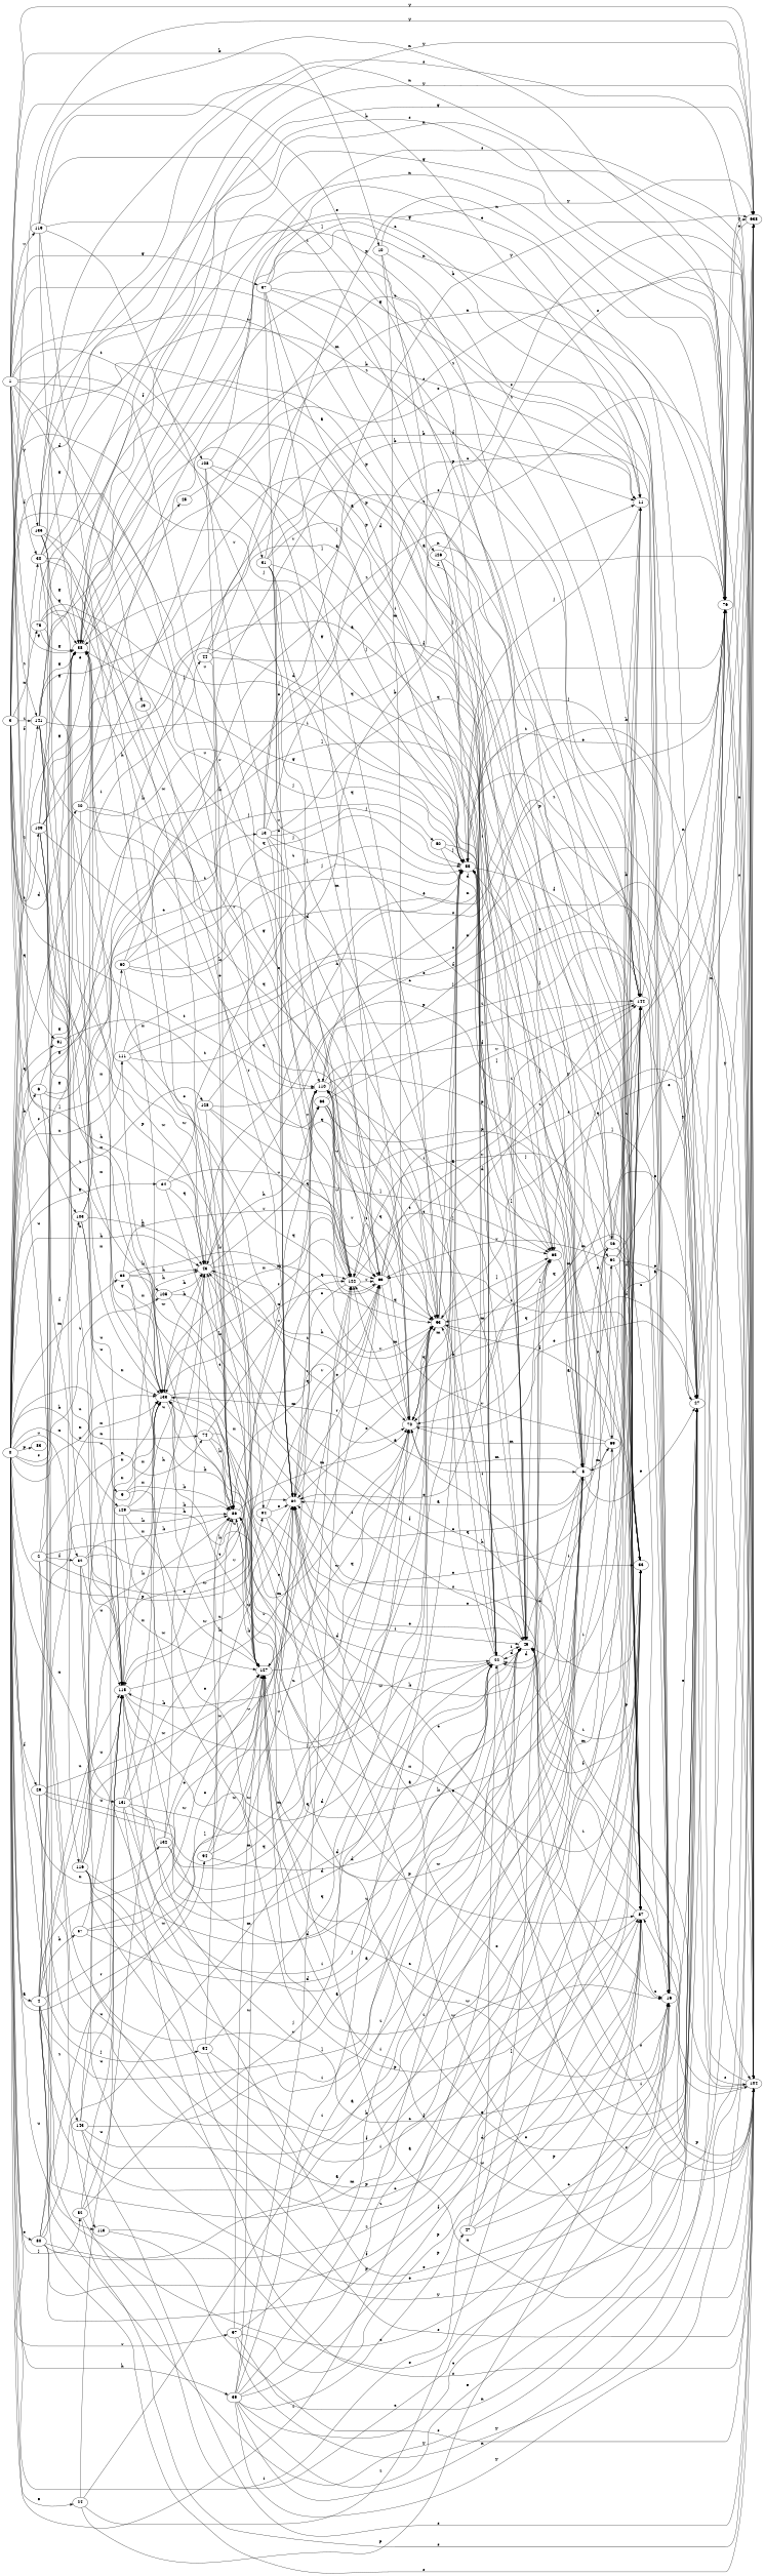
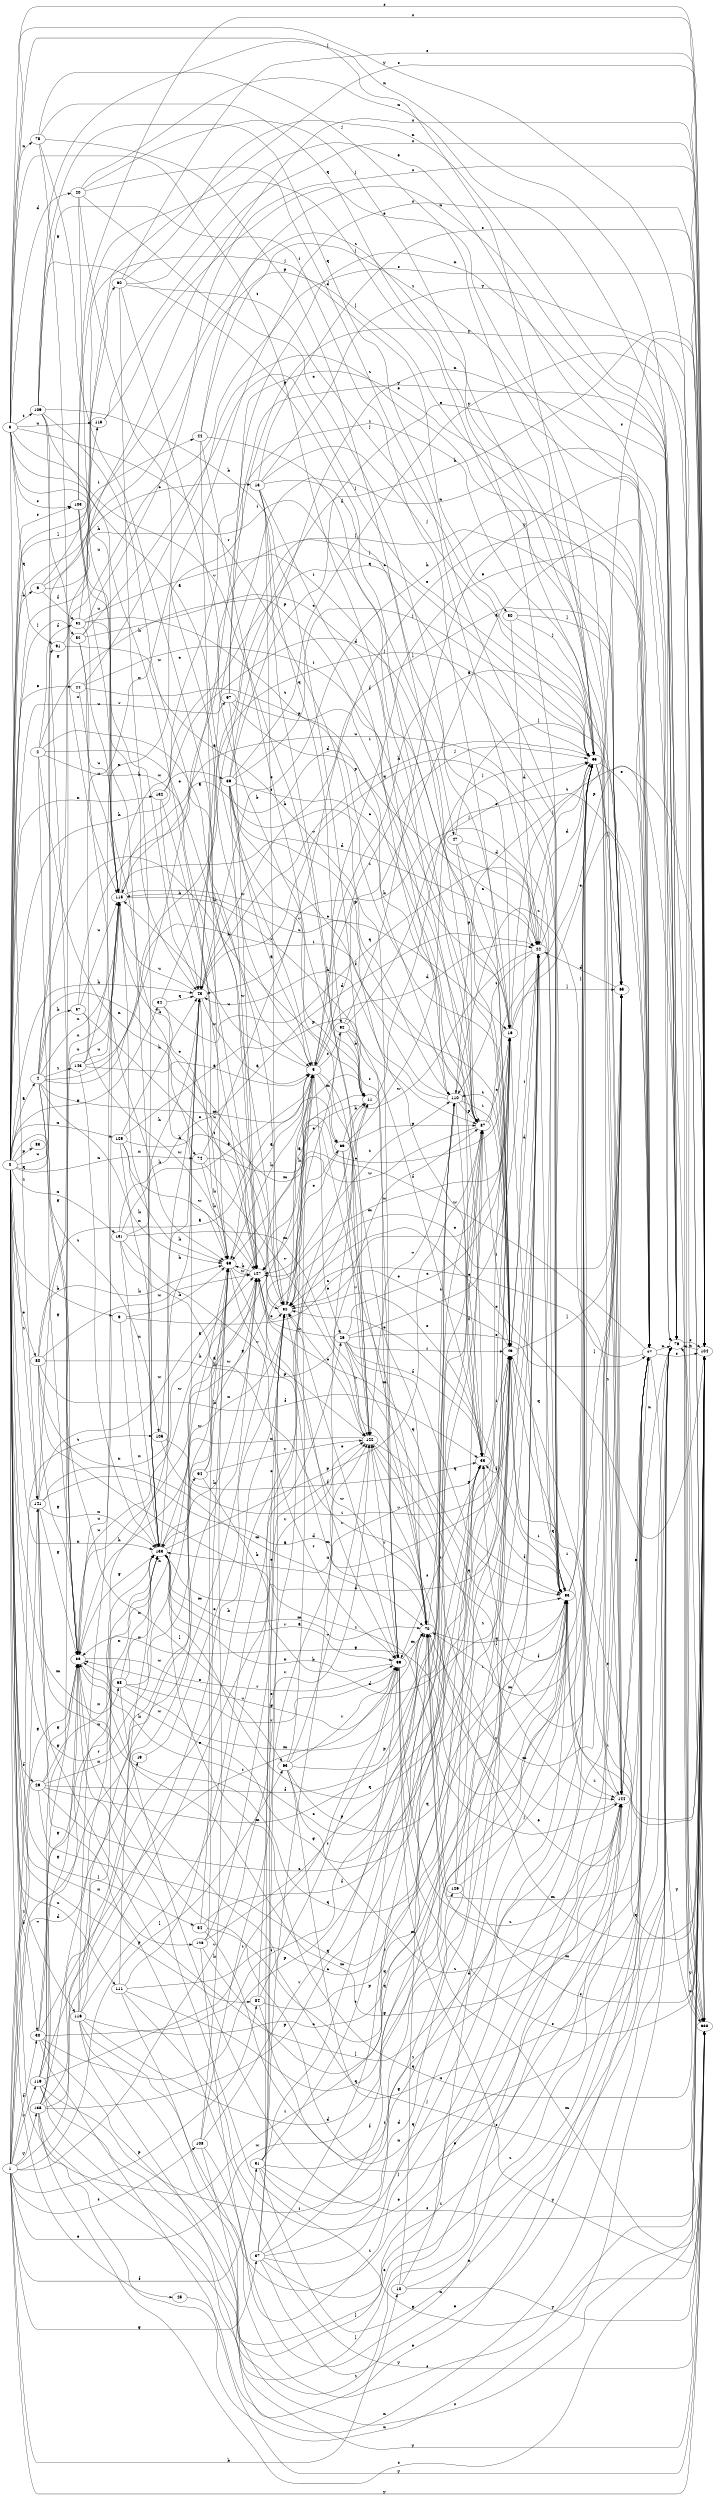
  strict digraph {
    rankdir=LR
    0
    4
    6
    9
    24
    25
    29
    30
    34
    39
    43
    44
    47
    49
    50
    52
    54
    60
    68
    74
    80
    83
    84
    91
    94
    97
    103
    105
    111
    113
    116
    128
    129
    131
    132
    133
    141
    38
    63
    69
    n41 [label=638]
    82
    104
    11
    57
    59
    65
    115
    143
    32
    13
    144
    16
    87
    27
    127
    70
    33
    93
    99
    110
    55
    122
    5
    76
    22
    1
    10
    19
    26
    31
    37
    108
    119
    126
    135
    2
    92
    3
    20
    75
    109
    0 -> 4 [label=a]
    0 -> 6 [label=b]
    0 -> 9 [label=b]
    0 -> 24 [label=e]
    0 -> 25 [label=e]
    0 -> 29 [label=f]
    0 -> 30 [label=f]
    0 -> 34 [label=g]
    0 -> 39 [label=h]
    0 -> 43 [label=h]
    0 -> 44 [label=i]
    0 -> 47 [label=i]
    0 -> 49 [label=i]
    0 -> 50 [label=j]
    0 -> 52 [label=j]
    0 -> 54 [label=j]
    0 -> 60 [label=l]
    0 -> 68 [label=m]
    0 -> 74 [label=n]
    0 -> 80 [label=o]
    0 -> 83 [label=p]
    0 -> 84 [label=p]
    0 -> 91 [label=q]
    0 -> 94 [label=r]
    0 -> 97 [label=r]
    0 -> 103 [label=s]
    0 -> 105 [label=t]
    0 -> 111 [label=u]
    0 -> 113 [label=u]
    0 -> 116 [label=v]
    0 -> 128 [label=x]
    0 -> 129 [label=x]
    0 -> 131 [label=x]
    0 -> 132 [label=x]
    0 -> 133 [label=x]
    0 -> 141 [label=z]
    4 -> 38 [label=g]
    4 -> 63 [label=l]
    4 -> 69 [label=m]
    4 -> n41 [label=y]
    4 -> 82 [label=o]
    4 -> 104 [label=s]
    4 -> 11 [label=b]
    4 -> 57 [label=k]
    4 -> 59 [label=k]
    4 -> 65 [label=l]
    4 -> 115 [label=u]
    4 -> 143 [label=z]
    6 -> 104 [label=s]
    6 -> 32 [label=f]
    6 -> 13 [label=c]
    6 -> 144 [label=z]
    9 -> 133 [label=x]
    9 -> 59 [label=k]
    9 -> 16 [label=c]
    24 -> 49 [label=i]
    24 -> 115 [label=u]
    24 -> 144 [label=z]
    24 -> 87 [label=p]
    25 -> 27 [label=e]
    29 -> 133 [label=x]
    29 -> 38 [label=g]
    29 -> 16 [label=c]
    29 -> 127 [label=w]
    29 -> 70 [label=m]
    29 -> 33 [label=f]
    29 -> 93 [label=q]
    30 -> 133 [label=x]
    30 -> 38 [label=g]
    30 -> n41 [label=y]
    30 -> 144 [label=z]
    30 -> 87 [label=p]
    30 -> 99 [label=r]
    30 -> 110 [label=t]
    34 -> 43 [label=q]
    34 -> 127 [label=t]
    34 -> 93 [label=q]
    34 -> 55 [label=j]
    39 -> 49 [label=i]
    39 -> n41 [label=y]
    39 -> 16 [label=c]
    39 -> 87 [label=p]
    39 -> 27 [label=e]
    39 -> 127 [label=w]
    39 -> 33 [label=f]
    39 -> 55 [label=j]
    39 -> 122 [label=v]
    39 -> 5 [label=a]
    39 -> 76 [label=n]
    43 -> 59 [label=k]
    43 -> 65 [label=l]
    43 -> 115 [label=u]
    43 -> 93 [label=q]
    43 -> 5 [label=a]
    43 -> 76 [label=n]
    44 -> 11 [label=b]
    44 -> 59 [label=k]
    44 -> 144 [label=z]
    44 -> 33 [label=f]
    44 -> 76 [label=n]
    47 -> 65 [label=l]
    47 -> 16 [label=c]
    47 -> 87 [label=p]
    47 -> 22 [label=d]
    49 -> 38 [label=g]
    49 -> 82 [label=o]
    49 -> 104 [label=s]
    49 -> 65 [label=l]
    49 -> 33 [label=f]
    49 -> 110 [label=t]
    49 -> 22 [label=d]
    50 -> 65 [label=l]
    50 -> 55 [label=j]
    50 -> 22 [label=d]
    52 -> 104 [label=s]
    52 -> 59 [label=k]
    52 -> 115 [label=u]
    52 -> 16 [label=c]
    52 -> 55 [label=j]
    54 -> 59 [label=k]
    54 -> 144 [label=z]
    54 -> 33 [label=f]
    54 -> 93 [label=q]
    60 -> 133 [label=x]
    60 -> 104 [label=s]
    60 -> 11 [label=b]
    60 -> 27 [label=e]
    60 -> 55 [label=j]
    60 -> 76 [label=n]
    68 -> 43 [label=h]
    68 -> 133 [label=x]
    68 -> 104 [label=s]
    68 -> 127 [label=w]
    68 -> 70 [label=m]
    68 -> 99 [label=r]
    74 -> 59 [label=k]
    74 -> 16 [label=c]
    74 -> 27 [label=e]
    74 -> 122 [label=v]
    80 -> 38 [label=g]
    80 -> 59 [label=k]
    80 -> 144 [label=z]
    80 -> 87 [label=p]
    80 -> 127 [label=w]
    80 -> 70 [label=m]
    80 -> 33 [label=f]
    80 -> 5 [label=a]
    84 -> 49 [label=i]
    84 -> 82 [label=o]
    84 -> 27 [label=e]
    84 -> 99 [label=r]
    91 -> 65 [label=l]
    91 -> 110 [label=t]
    94 -> 59 [label=k]
    94 -> 127 [label=w]
    94 -> 122 [label=v]
    94 -> 22 [label=d]
    97 -> 49 [label=i]
    97 -> n41 [label=y]
    97 -> 87 [label=p]
    97 -> 127 [label=w]
    97 -> 76 [label=n]
    103 -> 43 [label=h]
    103 -> 133 [label=x]
    103 -> 104 [label=s]
    103 -> 115 [label=u]
    103 -> 55 [label=j]
    105 -> 43 [label=h]
    105 -> 49 [label=i]
    105 -> 33 [label=f]
    111 -> 133 [label=x]
    111 -> 104 [label=s]
    111 -> 11 [label=b]
    111 -> 16 [label=c]
    111 -> 27 [label=e]
    111 -> 93 [label=q]
    113 -> 104 [label=s]
    113 -> 27 [label=e]
    116 -> 133 [label=x]
    116 -> n41 [label=y]
    116 -> 82 [label=o]
    116 -> 115 [label=u]
    116 -> 144 [label=z]
    116 -> 16 [label=c]
    116 -> 27 [label=e]
    116 -> 122 [label=v]
    116 -> 22 [label=d]
    128 -> 59 [label=k]
    128 -> 87 [label=p]
    128 -> 93 [label=q]
    128 -> 122 [label=v]
    128 -> 76 [label=n]
    129 -> 43 [label=h]
    129 -> 133 [label=x]
    129 -> 59 [label=k]
    129 -> 87 [label=p]
    129 -> 127 [label=w]
    129 -> 70 [label=m]
    131 -> 43 [label=h]
    131 -> 133 [label=x]
    131 -> 104 [label=s]
    131 -> 70 [label=m]
    131 -> 122 [label=v]
    131 -> 5 [label=a]
    131 -> 22 [label=d]
    132 -> 43 [label=h]
    132 -> 127 [label=w]
    132 -> 93 [label=q]
    132 -> 22 [label=d]
    133 -> 43 [label=h]
    133 -> 38 [label=g]
    133 -> 59 [label=k]
    133 -> 87 [label=p]
    133 -> 70 [label=m]
    133 -> 93 [label=q]
    133 -> 99 [label=r]
    133 -> 22 [label=d]
    141 -> 133 [label=x]
    141 -> 38 [label=g]
    141 -> n41 [label=y]
    141 -> 65 [label=l]
    141 -> 115 [label=u]
    141 -> 127 [label=w]
    141 -> 93 [label=q]
    141 -> 5 [label=a]
    141 -> 22 [label=d]
    38 -> 115 [label=u]
    38 -> 16 [label=c]
    38 -> 127 [label=w]
    38 -> 99 [label=r]
    38 -> 5 [label=a]
    38 -> 76 [label=n]
    63 -> 104 [label=s]
    63 -> 144 [label=z]
    63 -> 87 [label=p]
    63 -> 93 [label=q]
    63 -> 99 [label=r]
    63 -> 122 [label=v]
    63 -> 5 [label=a]
    69 -> 82 [label=o]
    69 -> 11 [label=b]
    69 -> 87 [label=p]
    69 -> 70 [label=m]
    69 -> 55 [label=j]
    69 -> 122 [label=v]
    n41 -> 38 [label=g]
    n41 -> 70 [label=m]
    n41 -> 76 [label=n]
    82 -> 133 [label=x]
    82 -> 115 [label=u]
    82 -> 99 [label=r]
    82 -> 110 [label=t]
-   5 -> 82 [label=a]
+   82 -> 5 [label=a]
    104 -> 43 [label=h]
    104 -> 49 [label=i]
    104 -> 133 [label=x]
    104 -> 82 [label=o]
-   104 -> 87 [label=p]
+   87 -> 104 [label=p]
    104 -> 70 [label=m]
    104 -> 93 [label=q]
    104 -> 76 [label=n]
    11 -> 38 [label=g]
    11 -> 59 [label=k]
    11 -> 55 [label=j]
    57 -> 82 [label=o]
    57 -> 115 [label=u]
    57 -> 127 [label=w]
    57 -> 22 [label=d]
    59 -> 127 [label=w]
    59 -> 70 [label=m]
    59 -> 99 [label=r]
    59 -> 5 [label=a]
    65 -> 82 [label=o]
    65 -> 70 [label=m]
    65 -> 5 [label=a]
    65 -> 22 [label=d]
    115 -> 133 [label=x]
    115 -> 16 [label=c]
    115 -> 27 [label=e]
    115 -> 99 [label=r]
    115 -> 55 [label=j]
    115 -> 22 [label=d]
    143 -> 49 [label=i]
    143 -> 133 [label=x]
    143 -> 104 [label=s]
    143 -> 115 [label=u]
    143 -> 144 [label=z]
    143 -> 5 [label=a]
    32 -> 49 [label=i]
    32 -> 104 [label=s]
    32 -> 59 [label=k]
    32 -> 115 [label=u]
    32 -> 110 [label=t]
    13 -> n41 [label=y]
    13 -> 82 [label=o]
    13 -> 104 [label=s]
    13 -> 16 [label=c]
    13 -> 33 [label=f]
    13 -> 55 [label=j]
    13 -> 122 [label=v]
    13 -> 92 [label=q]
    144 -> 49 [label=i]
    144 -> 27 [label=e]
    144 -> 122 [label=v]
    144 -> 76 [label=n]
    16 -> 65 [label=l]
    16 -> 27 [label=e]
    16 -> 127 [label=w]
    16 -> 93 [label=q]
    16 -> 55 [label=j]
    87 -> 49 [label=i]
    87 -> 16 [label=c]
    87 -> 127 [label=w]
    27 -> 43 [label=h]
    27 -> 38 [label=g]
    27 -> n41 [label=y]
    27 -> 82 [label=o]
    27 -> 104 [label=s]
    27 -> 127 [label=w]
    27 -> 76 [label=n]
    127 -> 82 [label=o]
    127 -> 59 [label=k]
    127 -> 93 [label=q]
    70 -> 38 [label=g]
    70 -> 27 [label=e]
    70 -> 127 [label=w]
    70 -> 93 [label=q]
    70 -> 110 [label=t]
    70 -> 122 [label=v]
    33 -> 49 [label=i]
    33 -> 133 [label=x]
    33 -> 82 [label=o]
    33 -> 99 [label=r]
    93 -> 43 [label=h]
    93 -> 49 [label=i]
    93 -> 82 [label=o]
    93 -> 65 [label=l]
    93 -> 115 [label=u]
    93 -> 144 [label=z]
    93 -> 33 [label=f]
    93 -> 55 [label=j]
    99 -> 133 [label=x]
    99 -> n41 [label=y]
    99 -> 82 [label=o]
    99 -> 104 [label=s]
    99 -> 144 [label=z]
    99 -> 70 [label=m]
    110 -> 43 [label=h]
    110 -> 49 [label=i]
    110 -> 115 [label=u]
    110 -> 144 [label=z]
    110 -> 87 [label=p]
    110 -> 33 [label=f]
    110 -> 122 [label=v]
    55 -> 43 [label=h]
    55 -> 38 [label=g]
    55 -> 65 [label=l]
    55 -> 144 [label=z]
    55 -> 27 [label=e]
    55 -> 70 [label=m]
    55 -> 33 [label=f]
    55 -> 22 [label=d]
    122 -> 133 [label=x]
    122 -> 82 [label=o]
    122 -> 65 [label=l]
    122 -> 93 [label=q]
    122 -> 99 [label=r]
    5 -> 69 [label=m]
    5 -> 59 [label=k]
    5 -> 115 [label=u]
    5 -> 27 [label=e]
    5 -> 70 [label=m]
    5 -> 55 [label=j]
    5 -> 22 [label=d]
    5 -> 26 [label=e]
    5 -> 92 [label=s]
    76 -> 38 [label=g]
    76 -> n41 [label=y]
    76 -> 104 [label=s]
    76 -> 70 [label=m]
    76 -> 110 [label=t]
    76 -> 5 [label=a]
    22 -> 49 [label=i]
    22 -> 104 [label=s]
    22 -> 127 [label=w]
    22 -> 93 [label=q]
    22 -> 110 [label=t]
    1 -> 30 [label=f]
    1 -> 84 [label=p]
    1 -> 105 [label=t]
    1 -> 141 [label=z]
    1 -> 38 [label=g]
    1 -> 63 [label=l]
    1 -> 69 [label=m]
    1 -> n41 [label=y]
    1 -> 122 [label=v]
    1 -> 10 [label=b]
    1 -> 19 [label=d]
    1 -> 26 [label=e]
    1 -> 31 [label=f]
    1 -> 37 [label=g]
    1 -> 108 [label=t]
    1 -> 119 [label=v]
    1 -> 126 [label=w]
    1 -> 135 [label=y]
    10 -> n41 [label=y]
    10 -> 144 [label=z]
    10 -> 70 [label=m]
    10 -> 22 [label=d]
    19 -> 82 [label=o]
    26 -> 49 [label=i]
    26 -> 144 [label=z]
    26 -> 16 [label=c]
    26 -> 27 [label=e]
    26 -> 127 [label=w]
    26 -> 33 [label=f]
    26 -> 93 [label=q]
    26 -> 55 [label=j]
    26 -> 122 [label=v]
    31 -> 49 [label=i]
    31 -> 82 [label=o]
    31 -> 70 [label=m]
    31 -> 93 [label=q]
    31 -> 110 [label=t]
    31 -> 55 [label=j]
    31 -> 5 [label=a]
    31 -> 76 [label=n]
    37 -> 82 [label=o]
    37 -> 11 [label=b]
    37 -> 144 [label=z]
    37 -> 87 [label=p]
    37 -> 27 [label=e]
    37 -> 33 [label=f]
    37 -> 93 [label=q]
    37 -> 22 [label=d]
    108 -> 104 [label=s]
    108 -> 59 [label=k]
    108 -> 99 [label=r]
    108 -> 55 [label=j]
    108 -> 122 [label=v]
    119 -> 43 [label=h]
    119 -> 49 [label=i]
    119 -> 38 [label=g]
    119 -> 11 [label=b]
    119 -> 65 [label=l]
    119 -> 99 [label=r]
    119 -> 76 [label=n]
    126 -> 49 [label=i]
    126 -> 104 [label=s]
    126 -> 87 [label=p]
    126 -> 55 [label=j]
    135 -> 133 [label=x]
    135 -> 38 [label=g]
    135 -> 104 [label=s]
    135 -> 59 [label=k]
+   135 -> 65 [label=l]
    135 -> 115 [label=u]
    135 -> 87 [label=p]
    135 -> 127 [label=w]
    135 -> 76 [label=n]
    2 -> 74 [label=n]
    2 -> 38 [label=g]
    2 -> 82 [label=o]
    2 -> 32 [label=f]
    2 -> 87 [label=p]
    2 -> 127 [label=w]
    2 -> 5 [label=a]
    92 -> n41 [label=y]
    92 -> 82 [label=o]
    92 -> 11 [label=b]
    92 -> 27 [label=e]
    92 -> 33 [label=f]
    92 -> 99 [label=r]
    3 -> 43 [label=h]
    3 -> 91 [label=q]
    3 -> 103 [label=s]
    3 -> 113 [label=u]
    3 -> 141 [label=z]
    3 -> n41 [label=y]
    3 -> 104 [label=s]
    3 -> 99 [label=r]
    3 -> 110 [label=t]
    3 -> 55 [label=j]
    3 -> 122 [label=v]
    3 -> 5 [label=a]
    3 -> 20 [label=d]
    3 -> 75 [label=n]
    3 -> 109 [label=t]
    20 -> 115 [label=u]
    20 -> 16 [label=c]
    20 -> 55 [label=j]
    20 -> 5 [label=a]
    20 -> 76 [label=n]
    20 -> 22 [label=d]
    75 -> 38 [label=g]
    75 -> 82 [label=o]
    75 -> 87 [label=p]
    75 -> 93 [label=q]
    75 -> 55 [label=j]
    109 -> 49 [label=i]
    109 -> 38 [label=g]
    109 -> 11 [label=b]
    109 -> 59 [label=k]
    109 -> 115 [label=u]
    109 -> 87 [label=p]
    109 -> 127 [label=w]
    109 -> 93 [label=q]
    109 -> 76 [label=n]
  }
